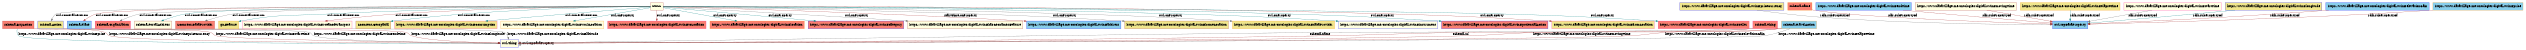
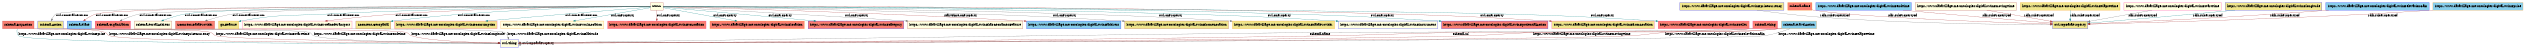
  digraph {
    rankdir=TB
    node [color=blue fillcolor=khaki shape=rectangle style=filled]
    edge [color=brown]
    "schema:BuyAction" [color=brown fillcolor=salmon]
    "owl:Thing" [fillcolor=lightyellow]
    "schema:Action"
    "schema:Thing" [color=deeppink fillcolor=salmon]
    "schema:Place" [fillcolor=skyblue]
    "schema:TravelAction" [color=darkorange fillcolor=skyblue]
    "https://www.datavillage.me/ontologies/digital-twin#priceCurrency"
-   "owl:topDataProperty" [fillcolor=skyblue]
+   "owl:topDataProperty"
    "schema:name" [color=darkorange fillcolor=salmon]
    "https://www.datavillage.me/ontologies/digital-twin#endTime" [fillcolor=skyblue]
    "https://www.datavillage.me/ontologies/digital-twin#movingTime" [color=brown fillcolor=lightyellow]
    "https://www.datavillage.me/ontologies/digital-twin#elapseTime" [color=darkorange]
    "https://www.datavillage.me/ontologies/digital-twin#startTime" [color=deeppink fillcolor=lightyellow]
    "https://www.datavillage.me/ontologies/digital-twin#longitude"
    "https://www.datavillage.me/ontologies/digital-twin#elevationGain" [fillcolor=skyblue]
    NULL [color=brown fillcolor=lightyellow]
    "schema:Organization" [color=deeppink fillcolor=salmon]
    "schema:PostalAddress" [color=brown fillcolor=lightyellow]
    "LConsent:DataProvider" [color=brown fillcolor=salmon]
    "gn:Feature" [color=darkorange]
    "https://www.datavillage.me/ontologies/digital-twin#MeanOfTransport" [color=deeppink fillcolor=lightyellow]
    "LConsent:Geospatial" [color=brown]
    "https://www.datavillage.me/ontologies/digital-twin#Consumption" [color=deeppink]
    "https://www.datavillage.me/ontologies/digital-twin#workLocation" [color=darkorange fillcolor=lightyellow]
    "https://www.datavillage.me/ontologies/digital-twin#toLocation" [color=deeppink fillcolor=salmon]
    "https://www.datavillage.me/ontologies/digital-twin#location" [color=darkorange fillcolor=salmon]
    "https://www.datavillage.me/ontologies/digital-twin#category" [fillcolor=salmon]
    "https://www.datavillage.me/ontologies/digital-twin#hasGeonamesFeature" [color=brown fillcolor=lightyellow]
    "https://www.datavillage.me/ontologies/digital-twin#address" [fillcolor=skyblue]
    "https://www.datavillage.me/ontologies/digital-twin#homeLocation" [color=brown]
    "https://www.datavillage.me/ontologies/digital-twin#dataProvider" [color=darkorange]
    "https://www.datavillage.me/ontologies/digital-twin#instrument" [fillcolor=lightyellow]
    "https://www.datavillage.me/ontologies/digital-twin#potientialAction" [fillcolor=salmon]
    "https://www.datavillage.me/ontologies/digital-twin#fromLocation" [color=deeppink]
    "https://www.datavillage.me/ontologies/digital-twin#seller" [color=deeppink fillcolor=salmon]
    "https://www.datavillage.me/ontologies/digital-twin#price" [color=darkorange fillcolor=skyblue]
    "schema:BuyAction" -> "owl:Thing" [color=teal label="https://www.datavillage.me/ontologies/digital-twin#price"]
    "schema:BuyAction" -> "owl:Thing" [label="https://www.datavillage.me/ontologies/digital-twin#priceCurrency"]
    "owl:Thing" -> "owl:Thing" [color=gray40 label="owl:topDataProperty"]
    "schema:Action" -> "owl:Thing" [label="https://www.datavillage.me/ontologies/digital-twin#startTime"]
    "schema:Action" -> "owl:Thing" [color=gray40 label="https://www.datavillage.me/ontologies/digital-twin#endTime"]
    "schema:Thing" -> "owl:Thing" [color=gray40 label="schema:name"]
    "schema:Thing" -> "owl:Thing" [label="schema:url"]
    "schema:Place" -> "owl:Thing" [label="https://www.datavillage.me/ontologies/digital-twin#longitude"]
    "schema:Place" -> "owl:Thing" [color=gray40 label="https://www.datavillage.me/ontologies/digital-twin#latitude"]
    "schema:TravelAction" -> "owl:Thing" [label="https://www.datavillage.me/ontologies/digital-twin#movingTime"]
    "schema:TravelAction" -> "owl:Thing" [label="https://www.datavillage.me/ontologies/digital-twin#elevationGain"]
    "schema:TravelAction" -> "owl:Thing" [color=gray40 label="https://www.datavillage.me/ontologies/digital-twin#elapseTime"]
    "https://www.datavillage.me/ontologies/digital-twin#priceCurrency" -> "owl:topDataProperty" [color=gray40 label="rdfs:subPropertyOf"]
    "schema:name" -> "owl:topDataProperty" [label="rdfs:subPropertyOf"]
    "https://www.datavillage.me/ontologies/digital-twin#endTime" -> "owl:topDataProperty" [label="rdfs:subPropertyOf"]
    "https://www.datavillage.me/ontologies/digital-twin#movingTime" -> "owl:topDataProperty" [label="rdfs:subPropertyOf"]
    "https://www.datavillage.me/ontologies/digital-twin#elapseTime" -> "owl:topDataProperty" [color=teal label="rdfs:subPropertyOf"]
    "https://www.datavillage.me/ontologies/digital-twin#startTime" -> "owl:topDataProperty" [color=gray40 label="rdfs:subPropertyOf"]
    "https://www.datavillage.me/ontologies/digital-twin#longitude" -> "owl:topDataProperty" [color=teal label="rdfs:subPropertyOf"]
    "https://www.datavillage.me/ontologies/digital-twin#elevationGain" -> "owl:topDataProperty" [label="rdfs:subPropertyOf"]
    NULL -> "schema:Action" [color=gray40 label="owl:someValuesFrom"]
    NULL -> "schema:Place" [label="owl:someValuesFrom"]
    NULL -> "schema:Organization" [color=gray40 label="owl:someValuesFrom"]
    NULL -> "schema:PostalAddress" [color=teal label="owl:someValuesFrom"]
    NULL -> "LConsent:DataProvider" [color=gray40 label="owl:someValuesFrom"]
    NULL -> "gn:Feature" [color=teal label="owl:someValuesFrom"]
    NULL -> "https://www.datavillage.me/ontologies/digital-twin#MeanOfTransport" [label="owl:someValuesFrom"]
    NULL -> "LConsent:Geospatial" [color=teal label="owl:someValuesFrom"]
    NULL -> "https://www.datavillage.me/ontologies/digital-twin#Consumption" [color=teal label="owl:someValuesFrom"]
    NULL -> "https://www.datavillage.me/ontologies/digital-twin#workLocation" [color=teal label="owl:onProperty"]
    NULL -> "https://www.datavillage.me/ontologies/digital-twin#toLocation" [label="owl:onProperty"]
    NULL -> "https://www.datavillage.me/ontologies/digital-twin#location" [color=teal label="owl:onProperty"]
    NULL -> "https://www.datavillage.me/ontologies/digital-twin#category" [color=teal label="owl:onProperty"]
    NULL -> "https://www.datavillage.me/ontologies/digital-twin#hasGeonamesFeature" [color=gray40 label="owl:onProperty"]
    NULL -> "https://www.datavillage.me/ontologies/digital-twin#address" [label="startTime:onProperty"]
    NULL -> "https://www.datavillage.me/ontologies/digital-twin#homeLocation" [color=gray40 label="owl:onProperty"]
    NULL -> "https://www.datavillage.me/ontologies/digital-twin#dataProvider" [color=gray40 label="owl:onProperty"]
    NULL -> "https://www.datavillage.me/ontologies/digital-twin#instrument" [color=teal label="owl:onProperty"]
    NULL -> "https://www.datavillage.me/ontologies/digital-twin#potientialAction" [color=teal label="owl:onProperty"]
    NULL -> "https://www.datavillage.me/ontologies/digital-twin#fromLocation" [label="owl:onProperty"]
    NULL -> "https://www.datavillage.me/ontologies/digital-twin#seller" [color=teal label="owl:onProperty"]
    "https://www.datavillage.me/ontologies/digital-twin#price" -> "owl:topDataProperty" [label="rdfs:subPropertyOf"]
  }
